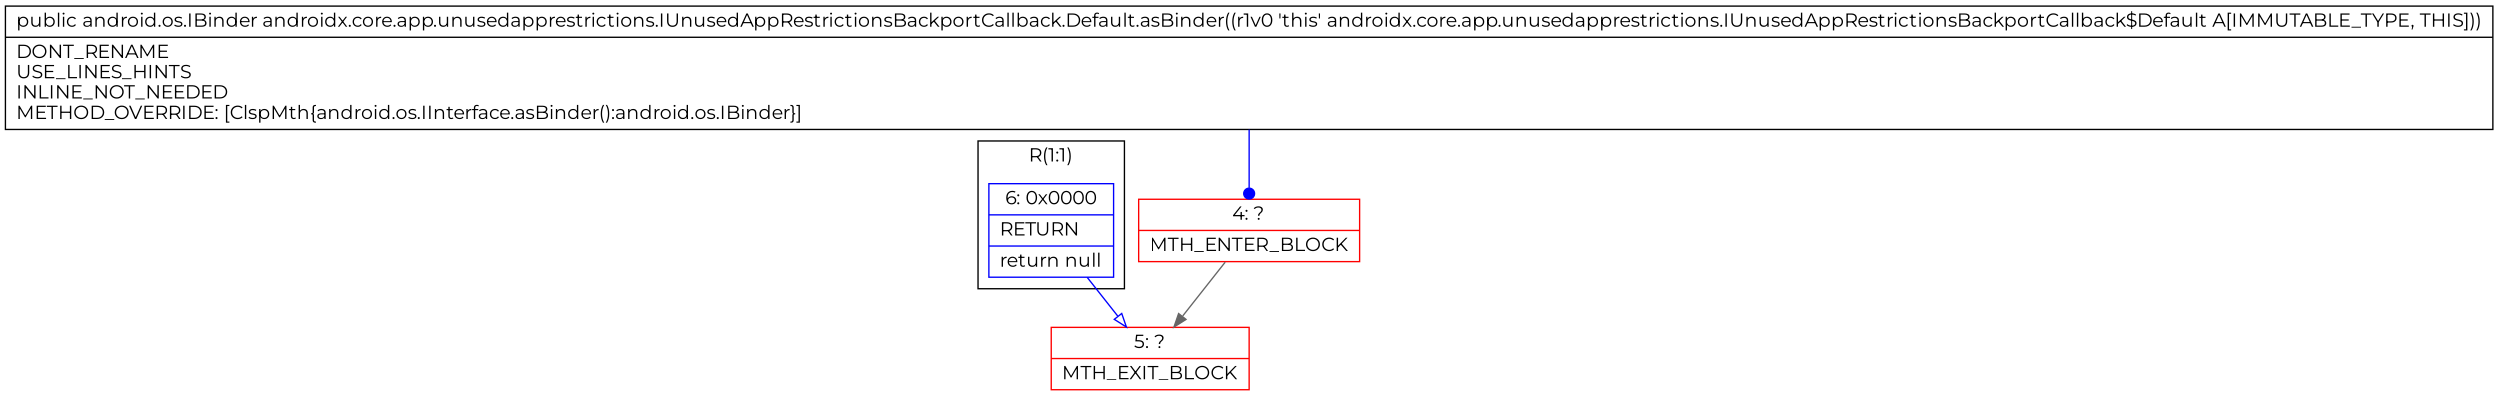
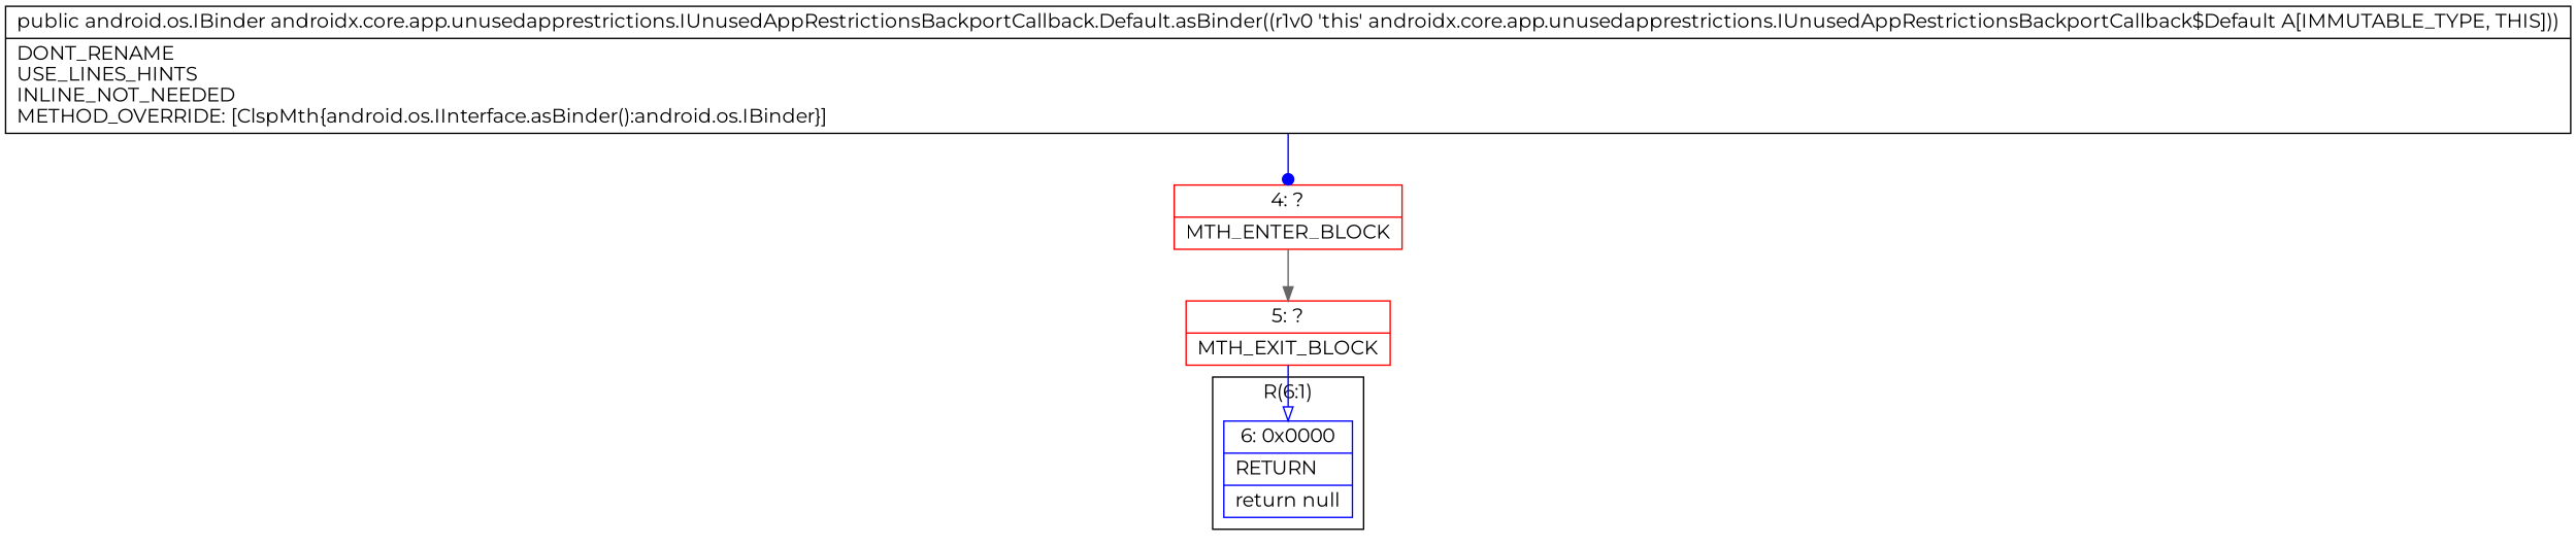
  digraph {
    fontname=Montserrat
    node [color=red fontname=Montserrat shape=record]
    edge [color=blue fontname=Montserrat]
    n1 [color=blue label="{6\:\ 0x0000|RETURN\l|return null\l}"]
    n2 [label="{5\:\ ?|MTH_EXIT_BLOCK\l}"]
    n3 [label="{4\:\ ?|MTH_ENTER_BLOCK\l}"]
    n4 [label="{public android.os.IBinder androidx.core.app.unusedapprestrictions.IUnusedAppRestrictionsBackportCallback.Default.asBinder((r1v0 'this' androidx.core.app.unusedapprestrictions.IUnusedAppRestrictionsBackportCallback$Default A[IMMUTABLE_TYPE, THIS]))  | DONT_RENAME\lUSE_LINES_HINTS\lINLINE_NOT_NEEDED\lMETHOD_OVERRIDE: [ClspMth\{android.os.IInterface.asBinder():android.os.IBinder\}]\l}" color=""]
    subgraph cluster_1 {
-     label="R(1:1)"
+     label="R(6:1)"
      n1
    }
-   n1 -> n2 [arrowhead=onormal]
+   n2 -> n1 [arrowhead=onormal]
    n3 -> n2 [arrowhead=normal color=gray40]
    n4 -> n3 [arrowhead=dot]
  }
